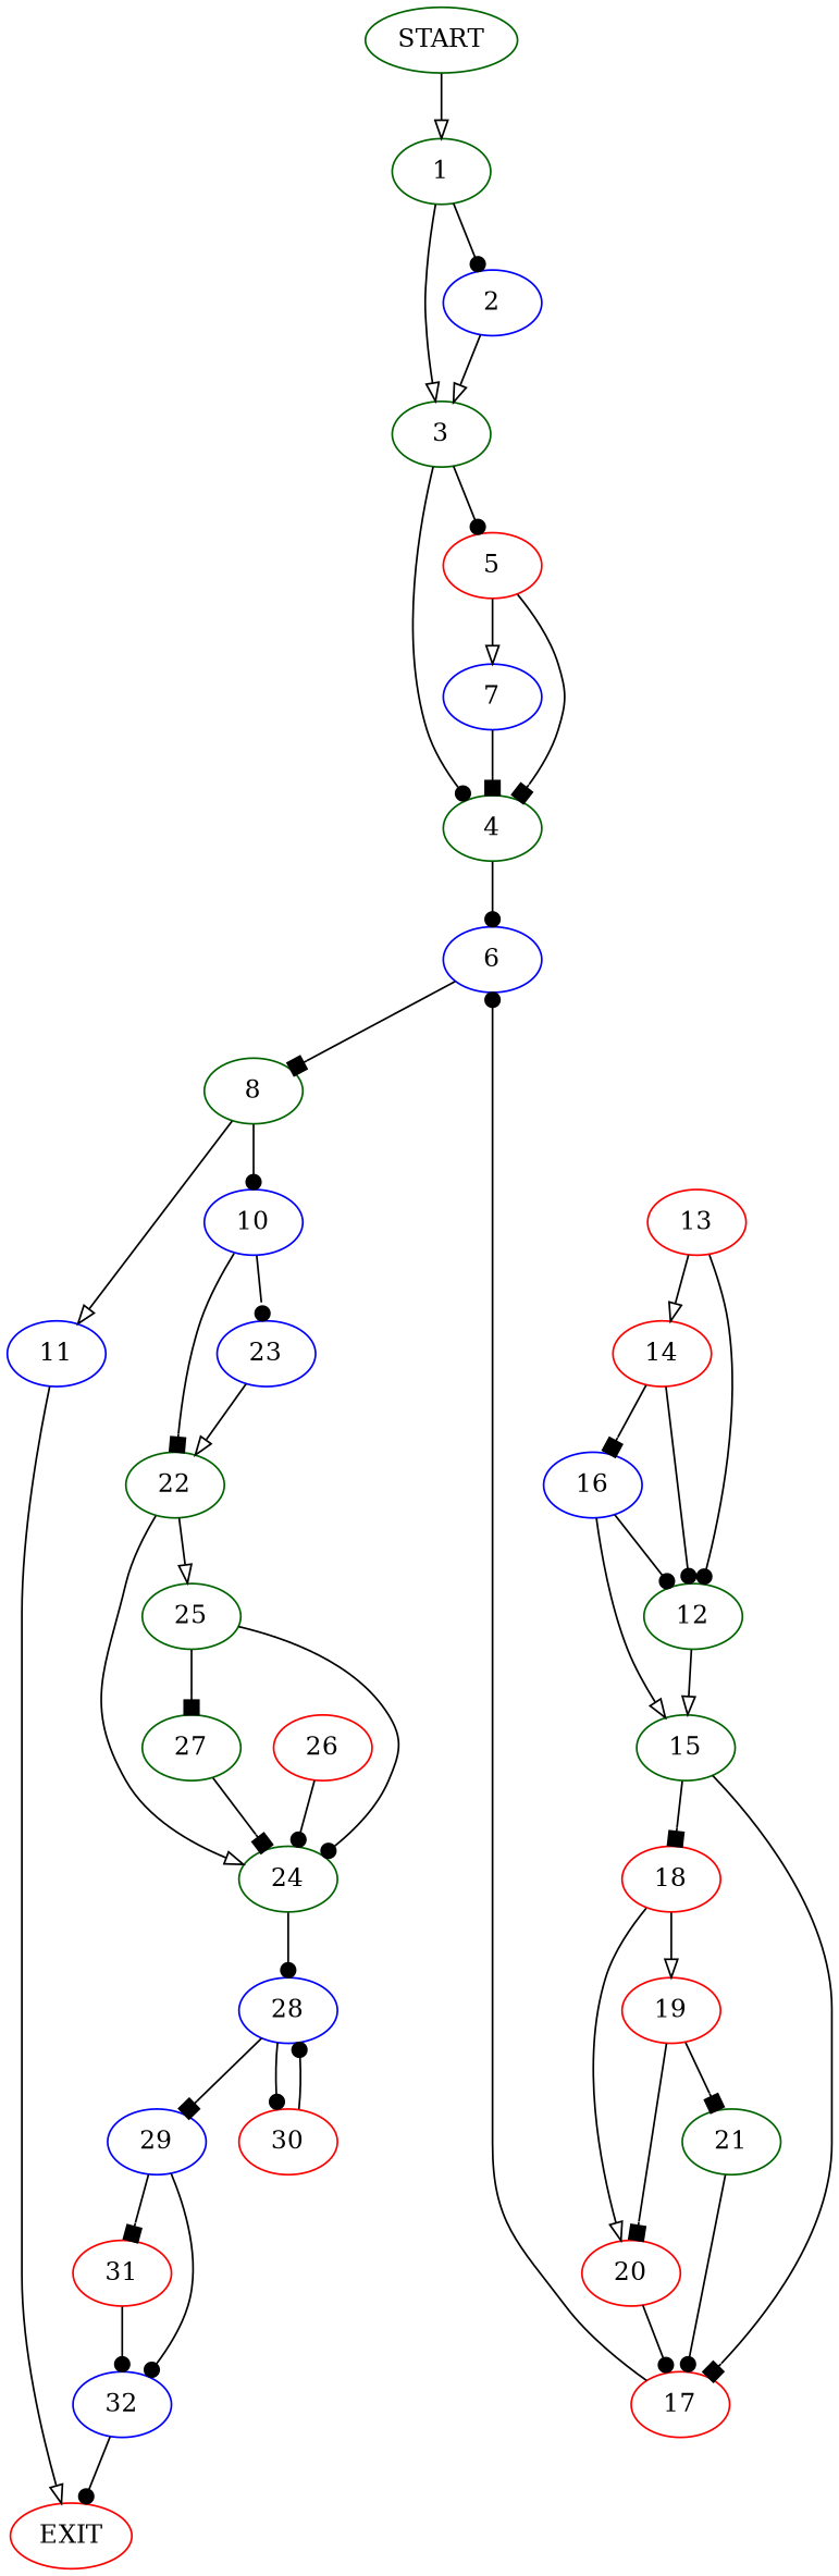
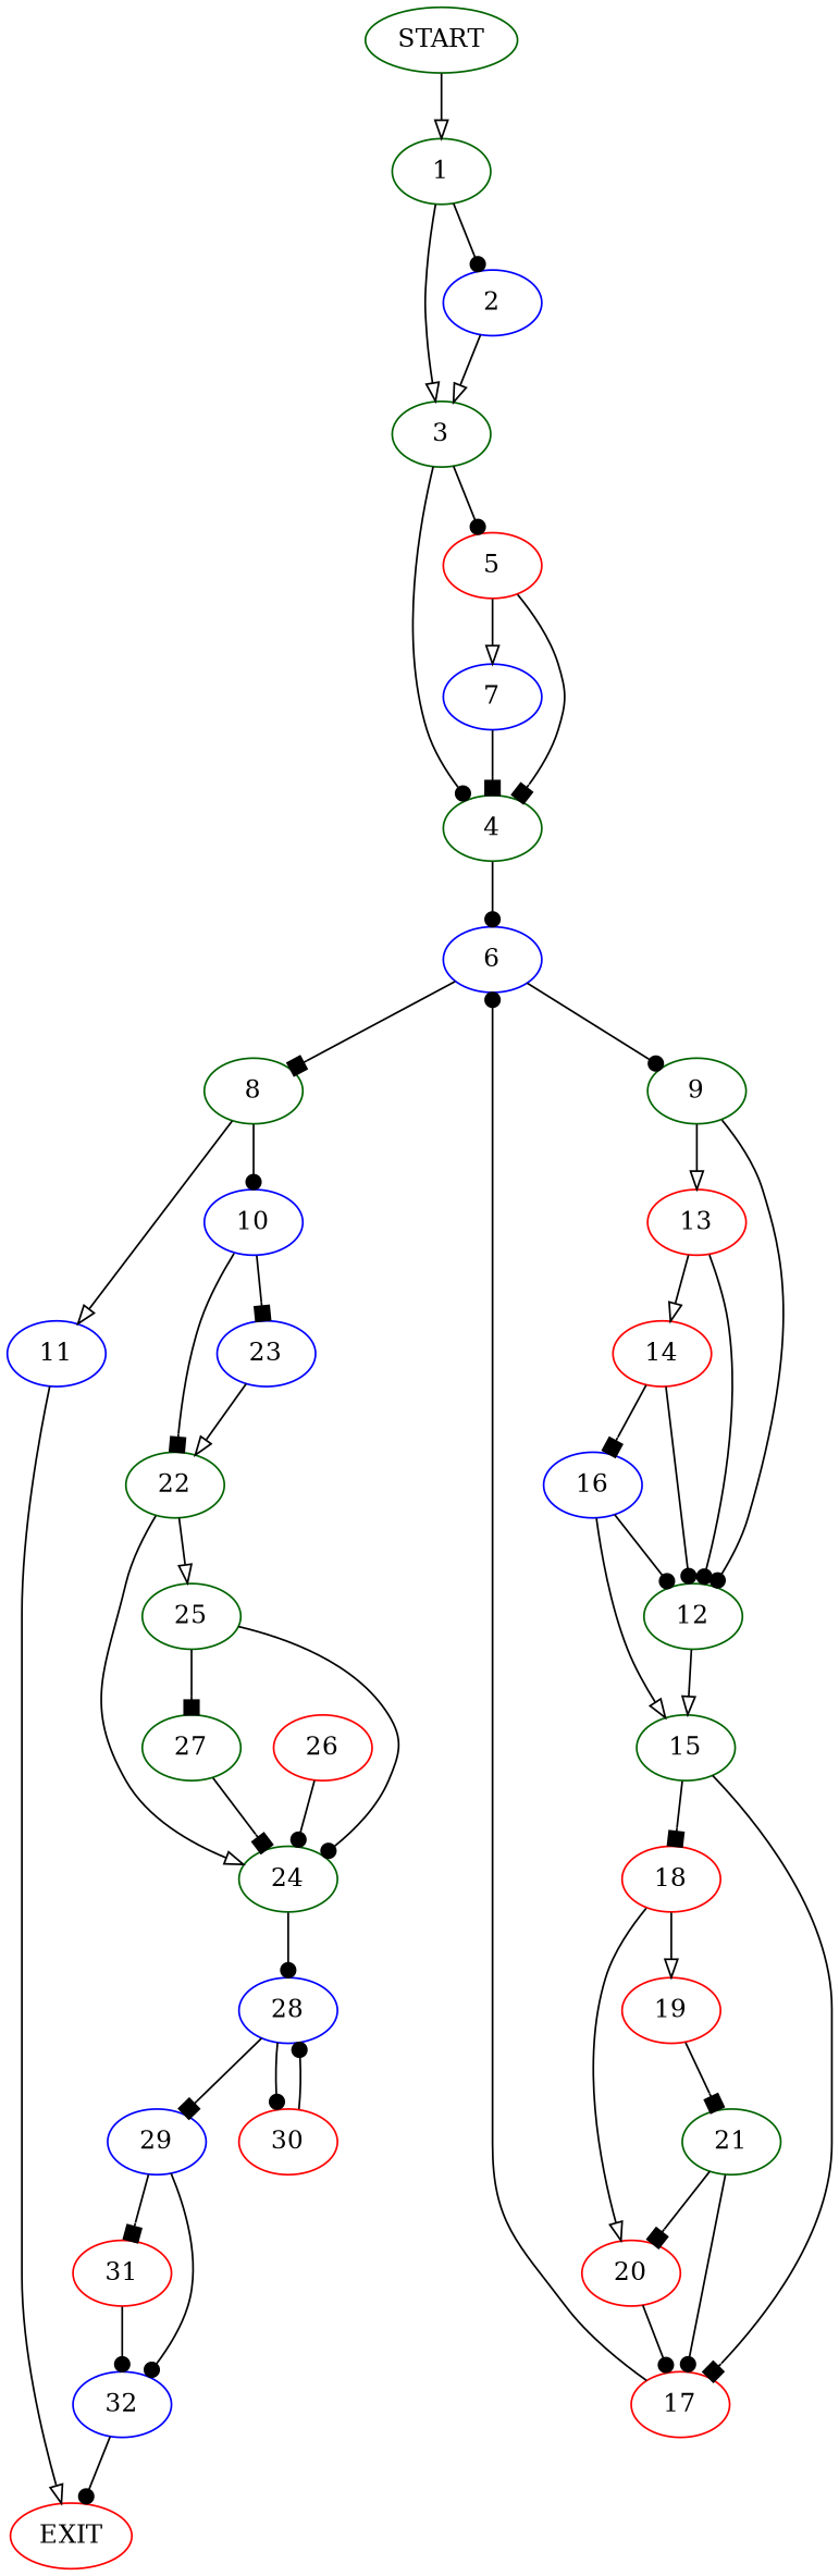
  digraph {
    node [color=darkgreen]
    edge [arrowhead=dot]
    n1 [label=START]
    1
    2 [color=blue]
    3
    n5 [color=red label=EXIT]
    4
    5 [color=red]
    6 [color=blue]
    7 [color=blue]
    8
+   9
    10 [color=blue]
    11 [color=blue]
    12
    13 [color=red]
    22
    23 [color=blue]
    15
    14 [color=red]
    24
    25
    17 [color=red]
    18 [color=red]
    16 [color=blue]
    19 [color=red]
    20 [color=red]
    21
    28 [color=blue]
    27
    29 [color=blue]
    30 [color=red]
    26 [color=red]
    31 [color=red]
    32 [color=blue]
    n1 -> 1 [arrowhead=onormal]
    1 -> 2
    1 -> 3 [arrowhead=onormal]
    2 -> 3 [arrowhead=onormal]
    3 -> 4
    3 -> 5
    4 -> 6
    5 -> 4 [arrowhead=box]
    5 -> 7 [arrowhead=onormal]
    6 -> 8 [arrowhead=box]
+   6 -> 9
    7 -> 4 [arrowhead=box]
    8 -> 10
    8 -> 11 [arrowhead=onormal]
+   9 -> 12
+   9 -> 13 [arrowhead=onormal]
    10 -> 22 [arrowhead=box]
-   10 -> 23
+   10 -> 23 [arrowhead=box]
    11 -> n5 [arrowhead=onormal]
    12 -> 15 [arrowhead=onormal]
    13 -> 12
    13 -> 14 [arrowhead=onormal]
    22 -> 24 [arrowhead=onormal]
    22 -> 25 [arrowhead=onormal]
    23 -> 22 [arrowhead=onormal]
    15 -> 17 [arrowhead=box]
    15 -> 18 [arrowhead=box]
    14 -> 12
    14 -> 16 [arrowhead=box]
    24 -> 28
    25 -> 24
    25 -> 27 [arrowhead=box]
    17 -> 6
    18 -> 19 [arrowhead=onormal]
    18 -> 20 [arrowhead=onormal]
    16 -> 12
    16 -> 15 [arrowhead=onormal]
-   19 -> 20 [arrowhead=box]
+   21 -> 20 [arrowhead=box]
    19 -> 21 [arrowhead=box]
    20 -> 17
    21 -> 17
    28 -> 29 [arrowhead=box]
    28 -> 30
    27 -> 24 [arrowhead=box]
    29 -> 31 [arrowhead=box]
    29 -> 32
    30 -> 28
    26 -> 24
    31 -> 32
    32 -> n5
  }
